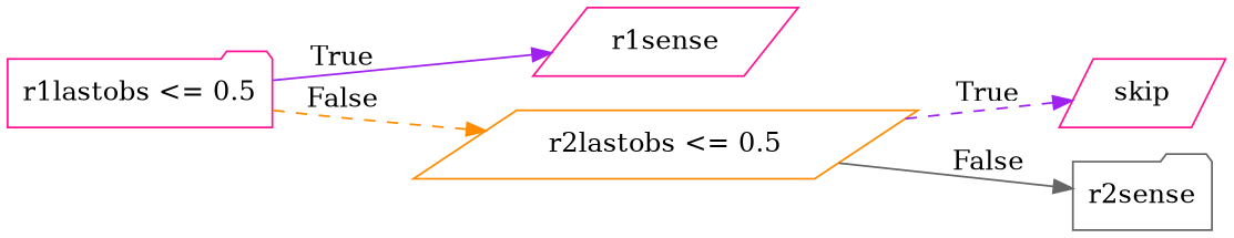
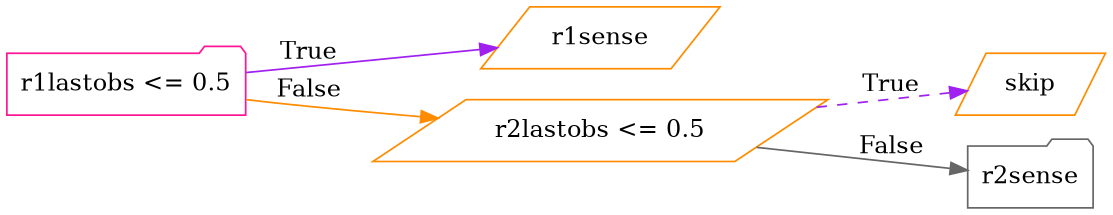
  digraph {
    rankdir=LR
    node [color=deeppink shape=parallelogram]
    edge [color=purple style=dashed]
    n1 [label="r1lastobs <= 0.5" shape=folder]
-   n2 [label=r1sense]
+   n2 [color=darkorange label=r1sense]
    n3 [color=darkorange label="r2lastobs <= 0.5"]
-   n4 [label=skip]
+   n4 [color=darkorange label=skip]
    n5 [color=gray40 label=r2sense shape=folder]
    n1 -> n2 [label=True style=""]
-   n1 -> n3 [color=darkorange label=False]
+   n1 -> n3 [color=darkorange label=False style=solid]
    n3 -> n4 [label=True]
    n3 -> n5 [color=gray40 label=False style=solid]
  }
